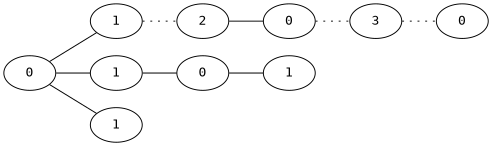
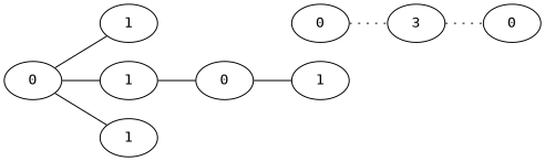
  graph {
    rankdir=LR
    fontname="DejaVu Sans Mono"
    node [fontname="DejaVu Sans Mono"]
    edge [fontname="DejaVu Sans Mono"]
    n1 [label=0]
    n2 [label=1]
    n3 [label=1]
    n4 [label=1]
-   n5 [label=2]
    n6 [label=0]
    n7 [label=3]
    n8 [label=0]
    n9 [label=0]
    n10 [label=1]
    n1 -- n2
    n1 -- n3
    n1 -- n4
-   n2 -- n5 [style=dotted]
    n3 -- n9
-   n5 -- n6
    n6 -- n7 [style=dotted]
    n7 -- n8 [style=dotted]
    n9 -- n10
  }
